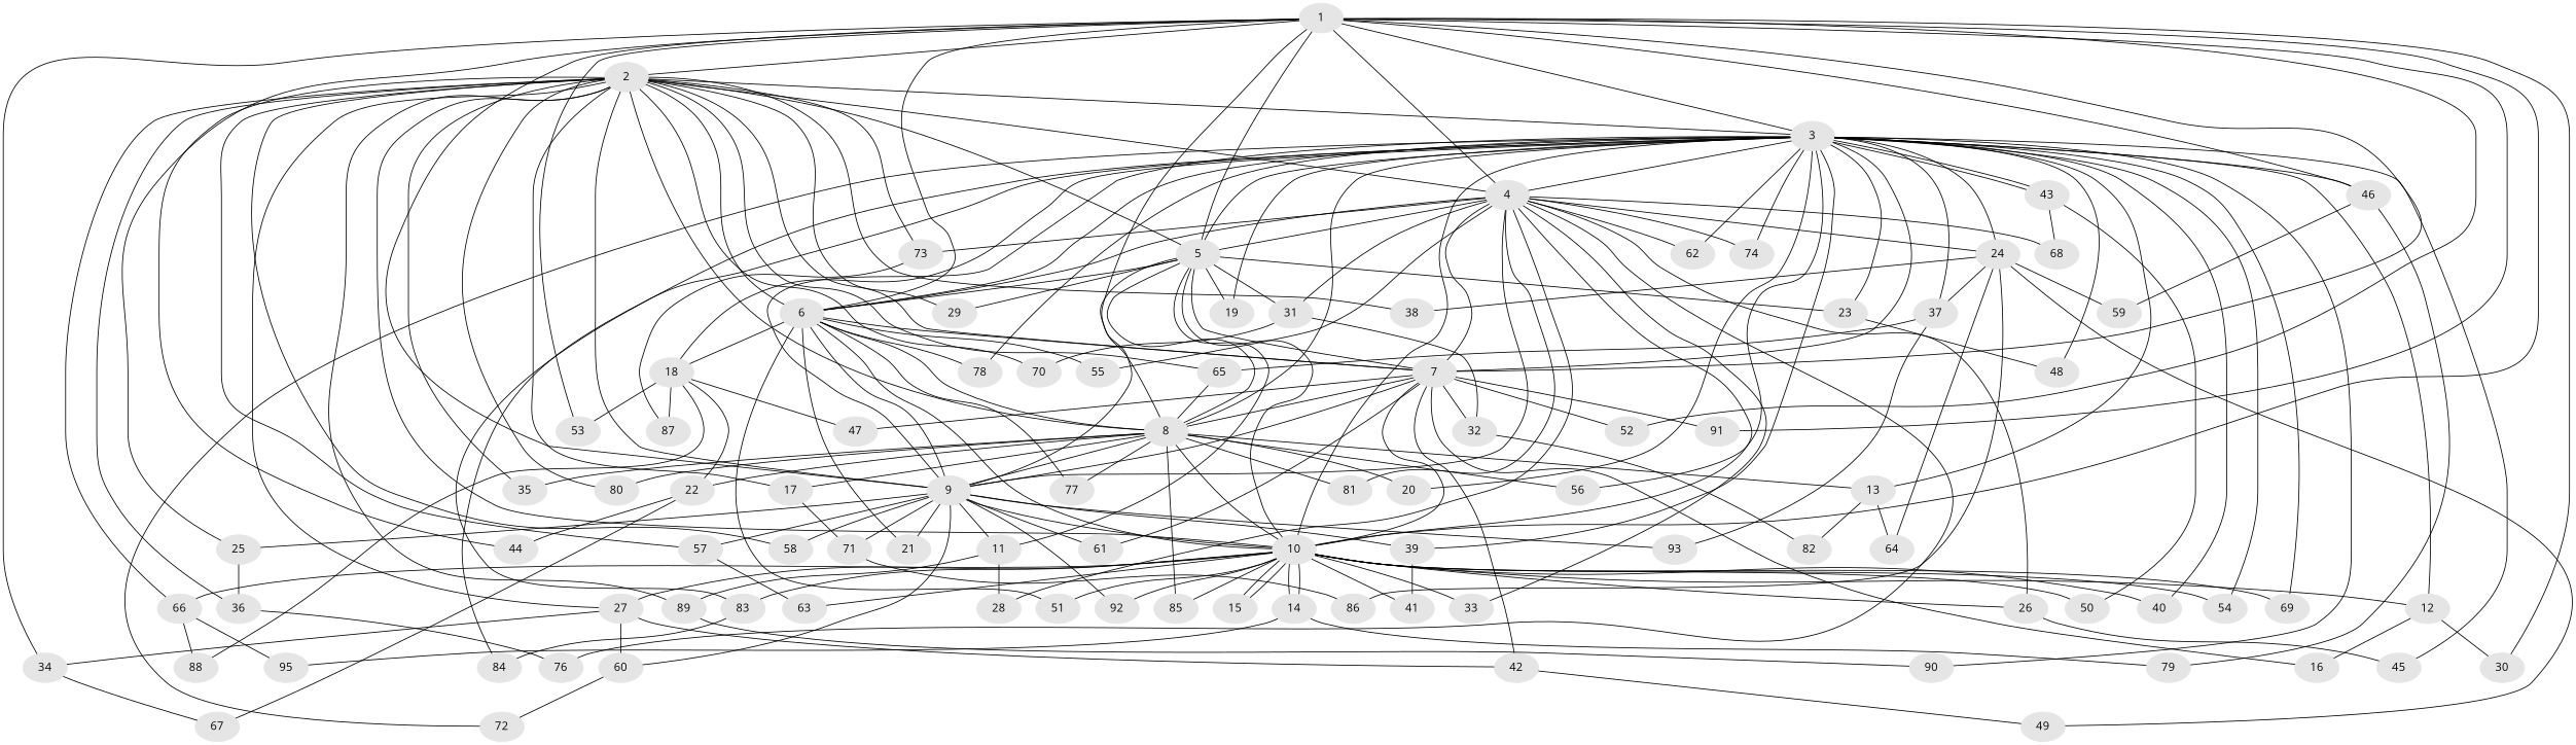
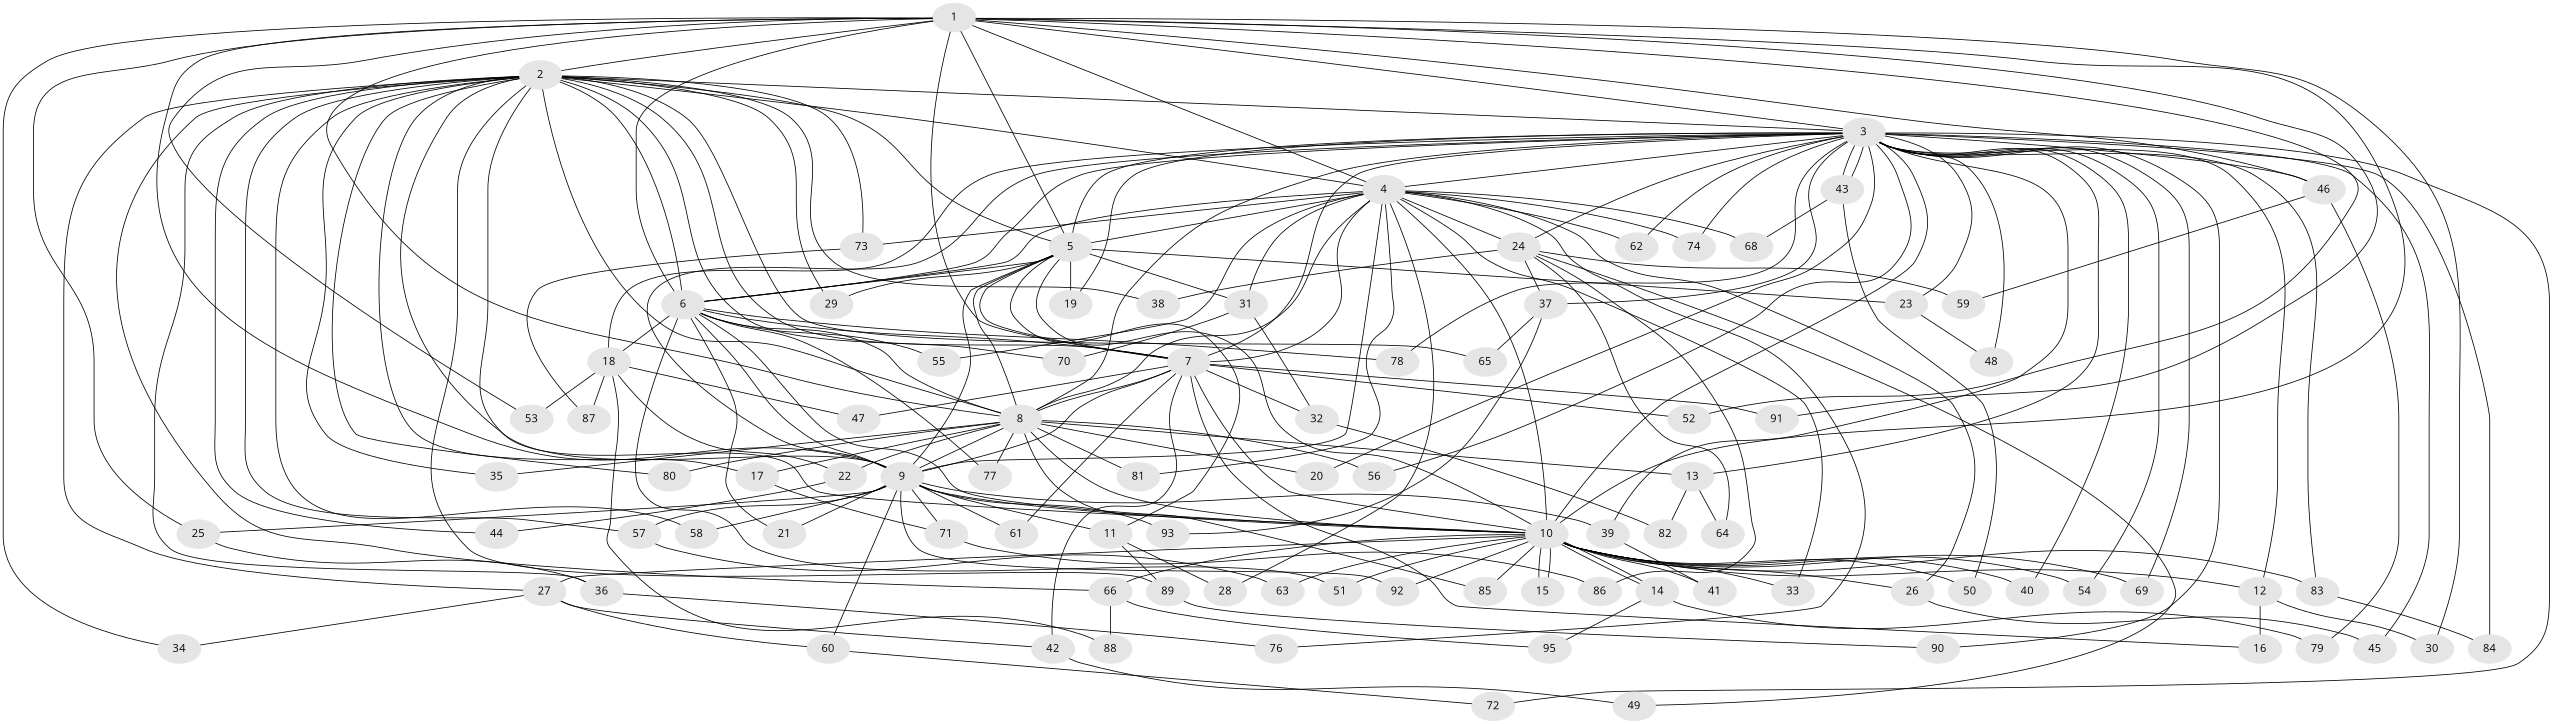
  graph {
    fontname="Open Sans"
    node [color=gray90 fontname="Open Sans" style=filled]
    edge [fontname="Open Sans"]
    1
    2
    3
    4
    5
    6
    7
    8
    9
    10
    25
    30
    34
    46
    52
    53
    91
    17
    27
    29
    35
    36
    38
    44
    57
    58
    65
    66
    70
    73
    80
    89
    12
    13
    18
    19
    20
    23
    24
    37
    39
    40
    43
    45
    48
    54
    56
    62
    69
    72
    74
    78
    83
    84
    90
    26
    28
    31
    33
    55
    68
    76
    81
    11
    21
    51
    77
    16
    32
    42
    47
    61
    22
    85
    60
    71
    92
    93
    14
    15
    41
    50
    63
-   67
    79
    59
    n87 [label=95]
    88
    87
    64
    82
    49
    86
    1 -- 2
    1 -- 3
    1 -- 4
    1 -- 5
    1 -- 6
    1 -- 7
    1 -- 8
    1 -- 9
    1 -- 10
    1 -- 25
    1 -- 30
    1 -- 34
    1 -- 46
    1 -- 52
    1 -- 53
    1 -- 91
    2 -- 3
    2 -- 4
    2 -- 5
    2 -- 6
    2 -- 7
    2 -- 8
    2 -- 9
    2 -- 10
    2 -- 17
    2 -- 27
    2 -- 29
    2 -- 35
    2 -- 36
    2 -- 38
    2 -- 44
    2 -- 57
    2 -- 58
    2 -- 65
    2 -- 66
    2 -- 70
    2 -- 73
    2 -- 80
    2 -- 89
    3 -- 4
    3 -- 5
    3 -- 6
    3 -- 7
    3 -- 8
    3 -- 9
    3 -- 10
    3 -- 46
    3 -- 12
    3 -- 13
    3 -- 18
    3 -- 19
    3 -- 20
    3 -- 23
    3 -- 24
    3 -- 37
    3 -- 39
    3 -- 40
    3 -- 43
    3 -- 43
    3 -- 45
    3 -- 48
    3 -- 54
    3 -- 56
    3 -- 62
    3 -- 69
    3 -- 72
    3 -- 74
    3 -- 78
    3 -- 83
    3 -- 84
    3 -- 90
    4 -- 5
    4 -- 6
    4 -- 7
-   65 -- 8
+   4 -- 8
    4 -- 9
    4 -- 10
    4 -- 73
    4 -- 24
    4 -- 62
    4 -- 74
    4 -- 26
    4 -- 28
    4 -- 31
    4 -- 33
    4 -- 55
    4 -- 68
    4 -- 76
    4 -- 81
    5 -- 6
    5 -- 7
    5 -- 8
    5 -- 9
    5 -- 10
    5 -- 29
    5 -- 19
    5 -- 23
    5 -- 31
    5 -- 11
    6 -- 7
    6 -- 8
    6 -- 9
    6 -- 10
    6 -- 18
    6 -- 78
    6 -- 55
    6 -- 21
    6 -- 51
    6 -- 77
    7 -- 8
    7 -- 9
    7 -- 10
    7 -- 52
    7 -- 91
    7 -- 16
    7 -- 32
    7 -- 42
    7 -- 47
    7 -- 61
    8 -- 9
    8 -- 10
    8 -- 17
    8 -- 35
    8 -- 80
    8 -- 13
    8 -- 20
    8 -- 56
    8 -- 81
    8 -- 77
    8 -- 22
    8 -- 85
    9 -- 10
    9 -- 25
    9 -- 57
    9 -- 58
    9 -- 39
    9 -- 11
    9 -- 21
    9 -- 61
    9 -- 60
    9 -- 71
    9 -- 92
    9 -- 93
    10 -- 27
    10 -- 66
    10 -- 12
    10 -- 40
    10 -- 54
    10 -- 69
    10 -- 83
    10 -- 26
    10 -- 33
    10 -- 51
    10 -- 85
    10 -- 92
    10 -- 14
    10 -- 14
    10 -- 15
    10 -- 15
    10 -- 41
    10 -- 50
    10 -- 63
    25 -- 36
-   34 -- 67
    46 -- 79
    46 -- 59
    17 -- 71
    27 -- 34
    27 -- 42
    27 -- 60
    36 -- 76
    57 -- 63
    66 -- n87
    66 -- 88
    73 -- 87
    89 -- 90
    12 -- 30
    12 -- 16
    13 -- 64
    13 -- 82
    18 -- 53
    18 -- 47
    18 -- 22
    18 -- 88
    18 -- 87
    23 -- 48
    24 -- 38
    24 -- 37
    24 -- 59
    24 -- 64
    24 -- 49
    24 -- 86
    37 -- 65
    37 -- 93
    39 -- 41
    43 -- 68
    43 -- 50
    83 -- 84
    26 -- 45
    31 -- 70
    31 -- 32
    11 -- 89
    11 -- 28
    32 -- 82
    42 -- 49
    22 -- 44
-   22 -- 67
    60 -- 72
    71 -- 86
    14 -- 79
    14 -- n87
  }
